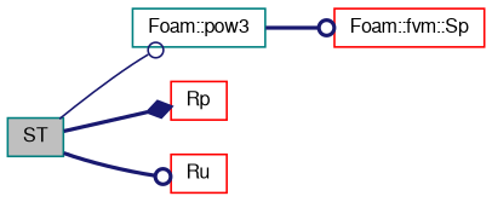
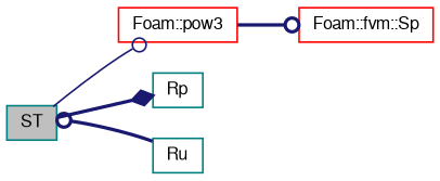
  digraph {
    rankdir=LR
    node [color=teal fontname=FreeSans fontsize=10 shape=record]
    edge [arrowhead=odot color=midnightblue fontname=FreeSans fontsize=10 labelfontname=FreeSans labelfontsize=10 style=bold]
    n1 [fillcolor=grey75 fontcolor=black height=0.2 label=ST style=filled width=0.4]
-   n2 [height=0.2 label="Foam::pow3" width=0.4]
-   n3 [color=red height=0.2 label=Rp width=0.4]
-   n4 [color=red height=0.2 label=Ru width=0.4]
+   n2 [color=red height=0.2 label="Foam::pow3" width=0.4]
+   n3 [height=0.2 label=Rp width=0.4]
+   n4 [height=0.2 label=Ru width=0.4]
    n5 [color=red height=0.2 label="Foam::fvm::Sp" width=0.4]
    n1 -> n2 [style=solid]
    n1 -> n3 [arrowhead=diamond]
-   n1 -> n4
+   n4 -> n1
    n2 -> n5
  }
